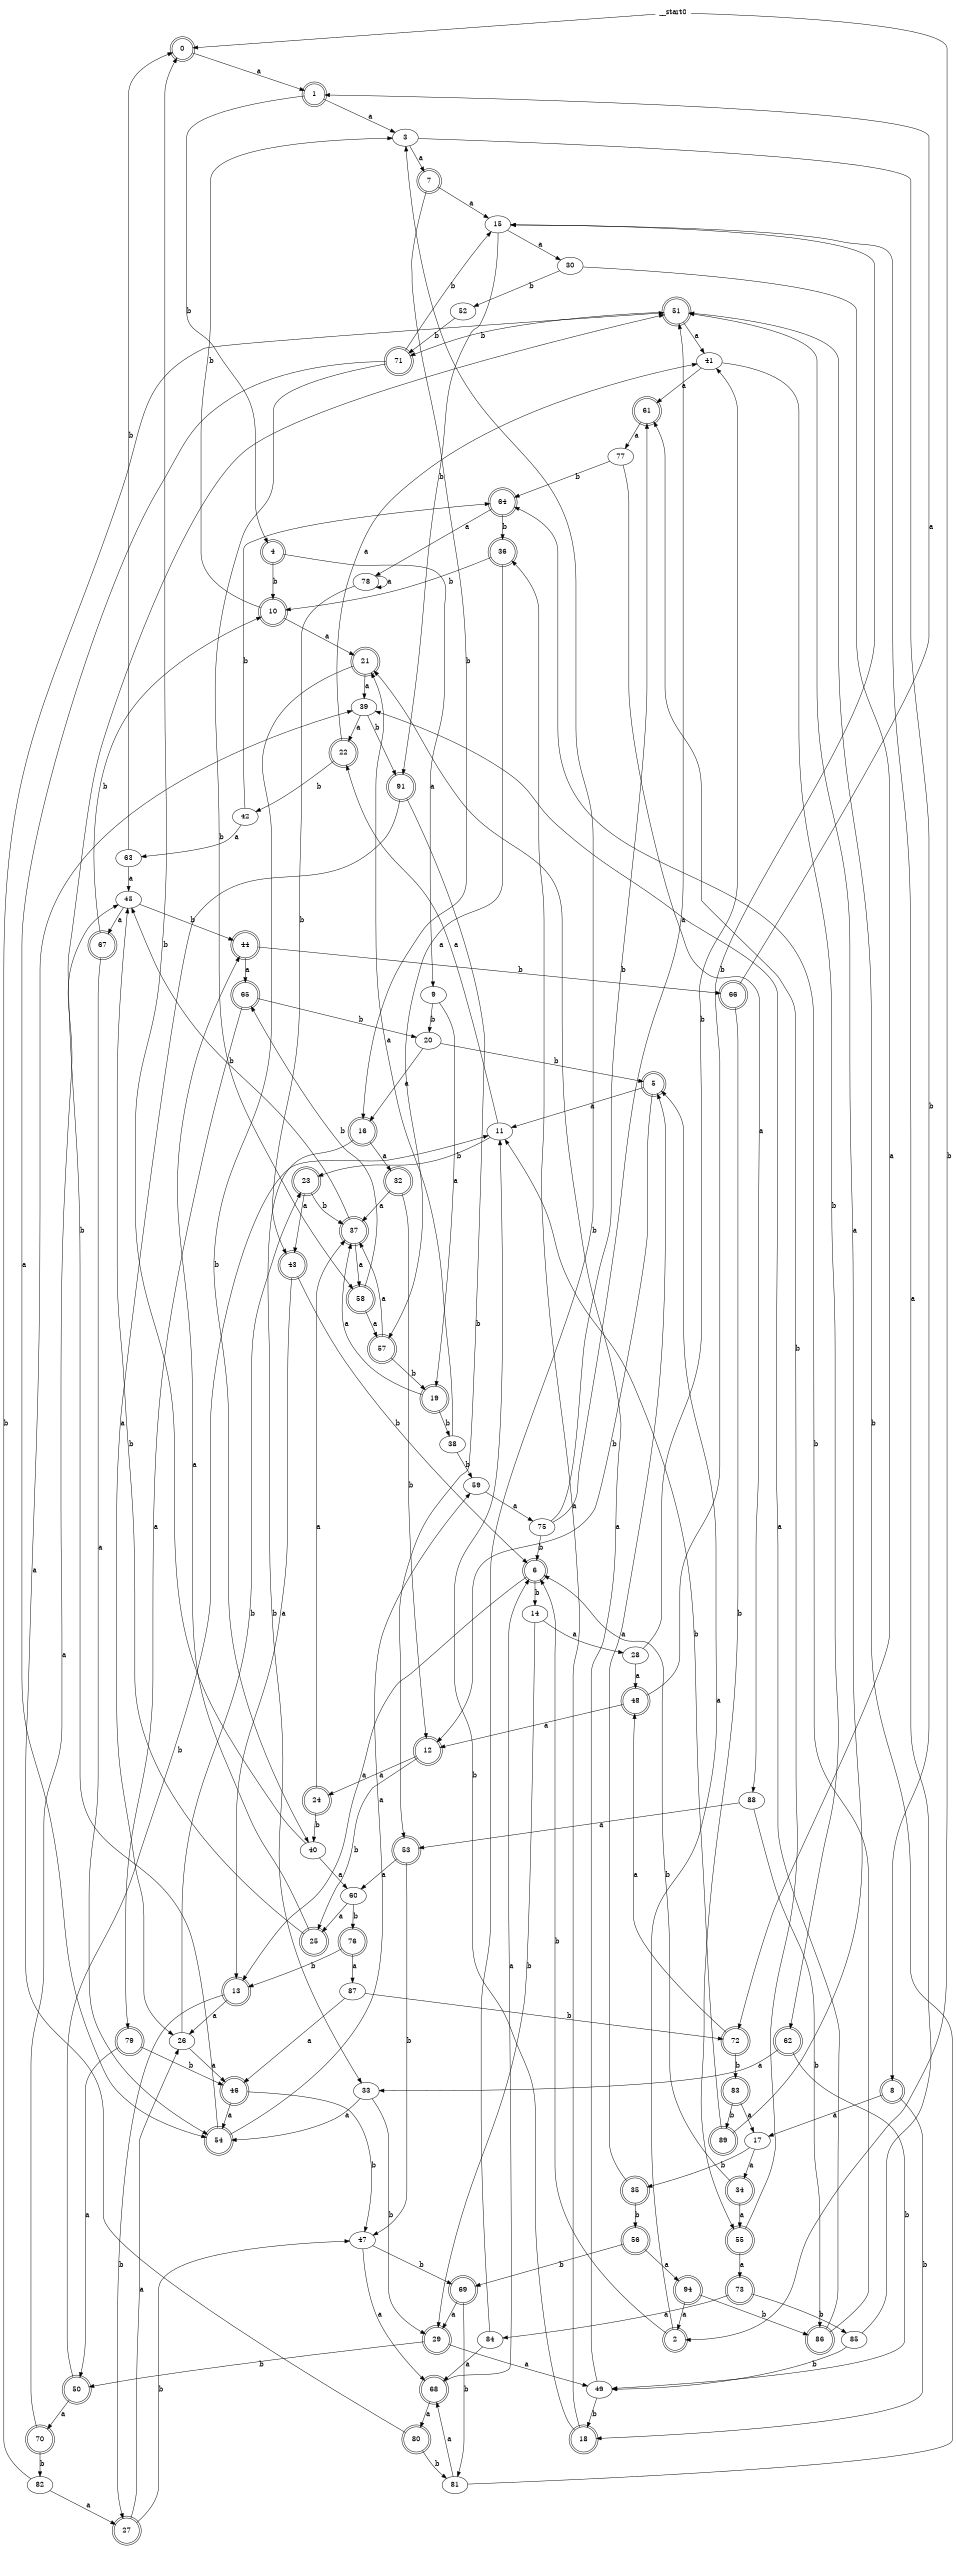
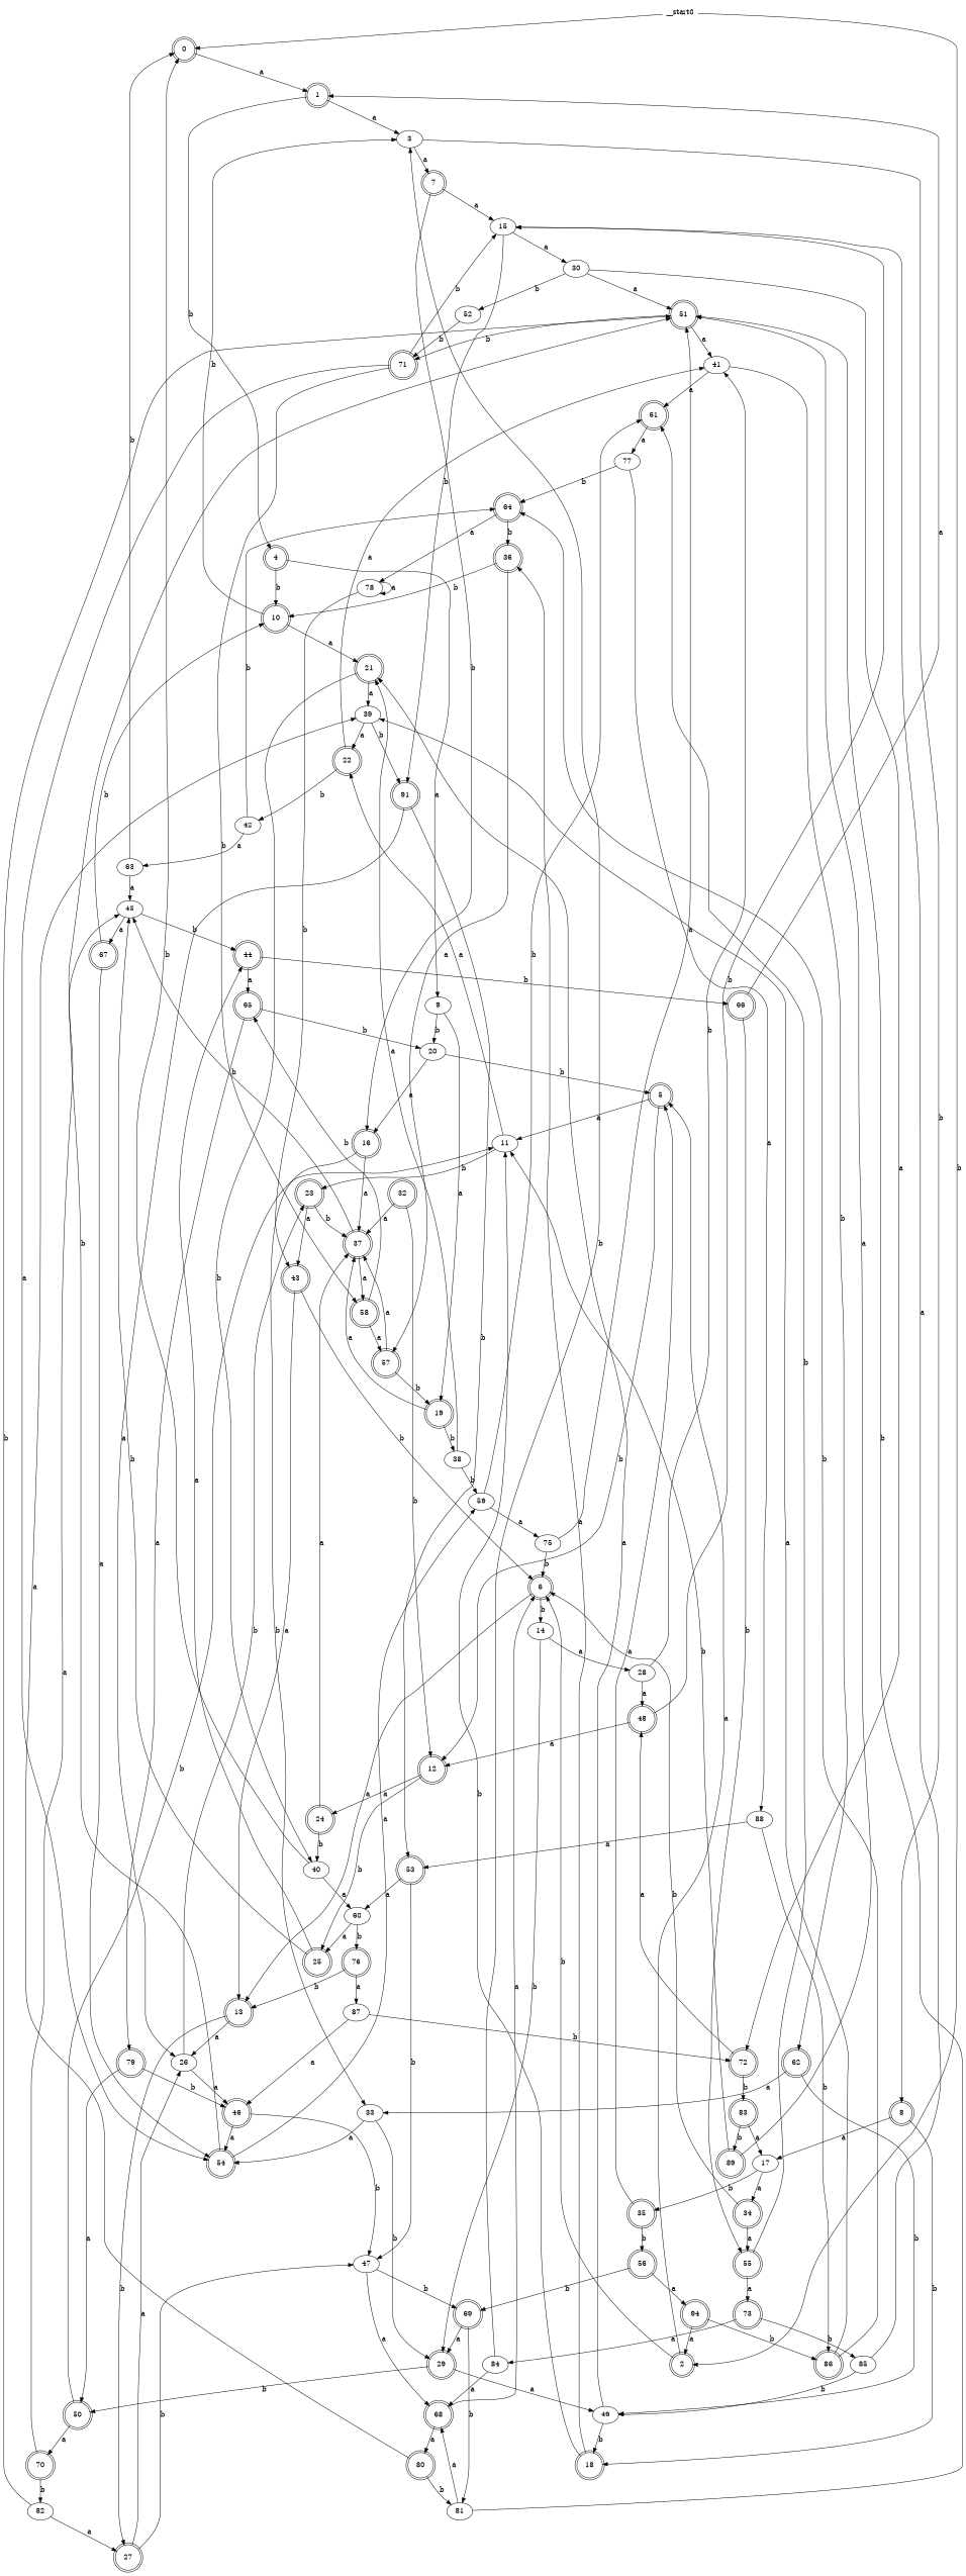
  digraph {
    node [shape=doublecircle]
    __start0 [shape=none]
    0
    2
    1
    3 [shape=""]
    4
    5
    6
    7
    8
    9 [shape=""]
    10
    11 [shape=""]
    12
    13
    14 [shape=""]
    15 [shape=""]
    16
    17 [shape=""]
    18
    19
    20 [shape=""]
    21
    22
    23
    24
    25
    26 [shape=""]
    27
    28 [shape=""]
    29
    30 [shape=""]
    n33 [label=91]
    32
    33 [shape=""]
    34
    35
    36
    37
    38 [shape=""]
    39 [shape=""]
    40 [shape=""]
    41 [shape=""]
    42 [shape=""]
    43
    44
    45 [shape=""]
    46
    47 [shape=""]
    48
    49 [shape=""]
    50
    51
    52 [shape=""]
    72
    53
    54
    55
    56
    57
    58
    59 [shape=""]
    60 [shape=""]
    61
    62
    63 [shape=""]
    64
    65
    66
    67
    68
    69
    70
    71
    73
    n76 [label=94]
    75 [shape=""]
    76
    77 [shape=""]
    78 [shape=""]
    79
    80
    81 [shape=""]
    82 [shape=""]
    83
    84 [shape=""]
    85 [shape=""]
    86
    87 [shape=""]
    88 [shape=""]
    89
    __start0 -> 0
    __start0 -> 2 [label=b]
    0 -> 1 [label=a]
    2 -> 5 [label=a]
    2 -> 6 [label=b]
    1 -> 3 [label=a]
    1 -> 4 [label=b]
    3 -> 7 [label=a]
    3 -> 8 [label=b]
    4 -> 9 [label=a]
    4 -> 10 [label=b]
    5 -> 11 [label=a]
    5 -> 12 [label=b]
    6 -> 13 [label=a]
    6 -> 14 [label=b]
    7 -> 15 [label=a]
    7 -> 16 [label=b]
    8 -> 17 [label=a]
    8 -> 18 [label=b]
    9 -> 19 [label=a]
    9 -> 20 [label=b]
    10 -> 3 [label=b]
    10 -> 21 [label=a]
    11 -> 22 [label=a]
    11 -> 23 [label=b]
    12 -> 24 [label=a]
    12 -> 25 [label=b]
    13 -> 26 [label=a]
    13 -> 27 [label=b]
    14 -> 28 [label=a]
    14 -> 29 [label=b]
    15 -> 30 [label=a]
    15 -> n33 [label=b]
-   16 -> 32 [label=a]
+   16 -> 37 [label=a]
    16 -> 33 [label=b]
    17 -> 34 [label=a]
    17 -> 35 [label=b]
    18 -> 11 [label=b]
    18 -> 36 [label=a]
    19 -> 37 [label=a]
    19 -> 38 [label=b]
    20 -> 5 [label=b]
    20 -> 16 [label=a]
    21 -> 39 [label=a]
    21 -> 40 [label=b]
    22 -> 41 [label=a]
    22 -> 42 [label=b]
    23 -> 37 [label=b]
    23 -> 43 [label=a]
    24 -> 37 [label=a]
    24 -> 40 [label=b]
    25 -> 44 [label=a]
    25 -> 45 [label=b]
    26 -> 23 [label=b]
    26 -> 46 [label=a]
    27 -> 26 [label=a]
    27 -> 47 [label=b]
    28 -> 41 [label=b]
    28 -> 48 [label=a]
    29 -> 49 [label=a]
    29 -> 50 [label=b]
+   30 -> 51 [label=a]
    30 -> 52 [label=b]
    30 -> 72 [label=a]
    n33 -> 26 [label=a]
    n33 -> 53 [label=b]
    32 -> 12 [label=b]
    32 -> 37 [label=a]
    33 -> 29 [label=b]
    33 -> 54 [label=a]
    34 -> 6 [label=b]
    34 -> 55 [label=a]
    35 -> 5 [label=a]
    35 -> 56 [label=b]
    36 -> 10 [label=b]
    36 -> 57 [label=a]
    37 -> 45 [label=b]
    37 -> 58 [label=a]
    38 -> 21 [label=a]
    38 -> 59 [label=b]
    39 -> 22 [label=a]
    39 -> n33 [label=b]
    40 -> 0 [label=b]
    40 -> 60 [label=a]
    41 -> 61 [label=a]
    41 -> 62 [label=b]
    42 -> 63 [label=a]
    42 -> 64 [label=b]
    43 -> 6 [label=b]
    43 -> 13 [label=a]
    44 -> 65 [label=a]
    44 -> 66 [label=b]
    45 -> 44 [label=b]
    45 -> 67 [label=a]
    46 -> 47 [label=b]
    46 -> 54 [label=a]
    47 -> 68 [label=a]
    47 -> 69 [label=b]
    48 -> 12 [label=a]
    48 -> 15 [label=b]
    49 -> 18 [label=b]
    49 -> 21 [label=a]
    50 -> 11 [label=b]
    50 -> 70 [label=a]
    51 -> 41 [label=a]
    51 -> 71 [label=b]
    52 -> 71 [label=b]
    72 -> 48 [label=a]
    72 -> 83 [label=b]
    53 -> 47 [label=b]
    53 -> 60 [label=a]
    54 -> 51 [label=b]
    54 -> 59 [label=a]
    55 -> 61 [label=b]
    55 -> 73 [label=a]
    56 -> 69 [label=b]
    56 -> n76 [label=a]
    57 -> 19 [label=b]
    57 -> 37 [label=a]
    58 -> 57 [label=a]
    58 -> 65 [label=b]
-   75 -> 61 [label=b]
+   59 -> 61 [label=b]
    59 -> 75 [label=a]
    60 -> 25 [label=a]
    60 -> 76 [label=b]
    61 -> 77 [label=a]
    62 -> 33 [label=a]
    62 -> 49 [label=b]
    63 -> 0 [label=b]
    63 -> 45 [label=a]
    64 -> 36 [label=b]
    64 -> 78 [label=a]
    65 -> 20 [label=b]
    65 -> 79 [label=a]
    66 -> 1 [label=a]
    66 -> 55 [label=b]
    67 -> 10 [label=b]
    67 -> 54 [label=a]
    68 -> 6 [label=a]
    68 -> 80 [label=a]
    69 -> 29 [label=a]
    69 -> 81 [label=b]
    70 -> 45 [label=a]
    70 -> 82 [label=b]
    71 -> 15 [label=b]
    71 -> 54 [label=a]
    71 -> 58 [label=b]
    73 -> 84 [label=a]
    73 -> 85 [label=b]
    n76 -> 2 [label=a]
    n76 -> 86 [label=b]
    75 -> 6 [label=b]
    75 -> 51 [label=a]
    76 -> 13 [label=b]
    76 -> 87 [label=a]
    77 -> 64 [label=b]
    77 -> 88 [label=a]
    78 -> 43 [label=b]
    78 -> 78 [label=a]
    79 -> 46 [label=b]
    79 -> 50 [label=a]
    80 -> 39 [label=a]
    80 -> 81 [label=b]
    81 -> 51 [label=b]
    81 -> 68 [label=a]
    82 -> 27 [label=a]
    82 -> 51 [label=b]
    83 -> 17 [label=a]
    83 -> 89 [label=b]
    84 -> 3 [label=b]
    84 -> 68 [label=a]
    85 -> 15 [label=a]
    85 -> 49 [label=b]
    86 -> 39 [label=a]
    86 -> 64 [label=b]
    87 -> 46 [label=a]
    87 -> 72 [label=b]
    88 -> 53 [label=a]
    88 -> 86 [label=b]
    89 -> 11 [label=b]
    89 -> 51 [label=a]
  }
